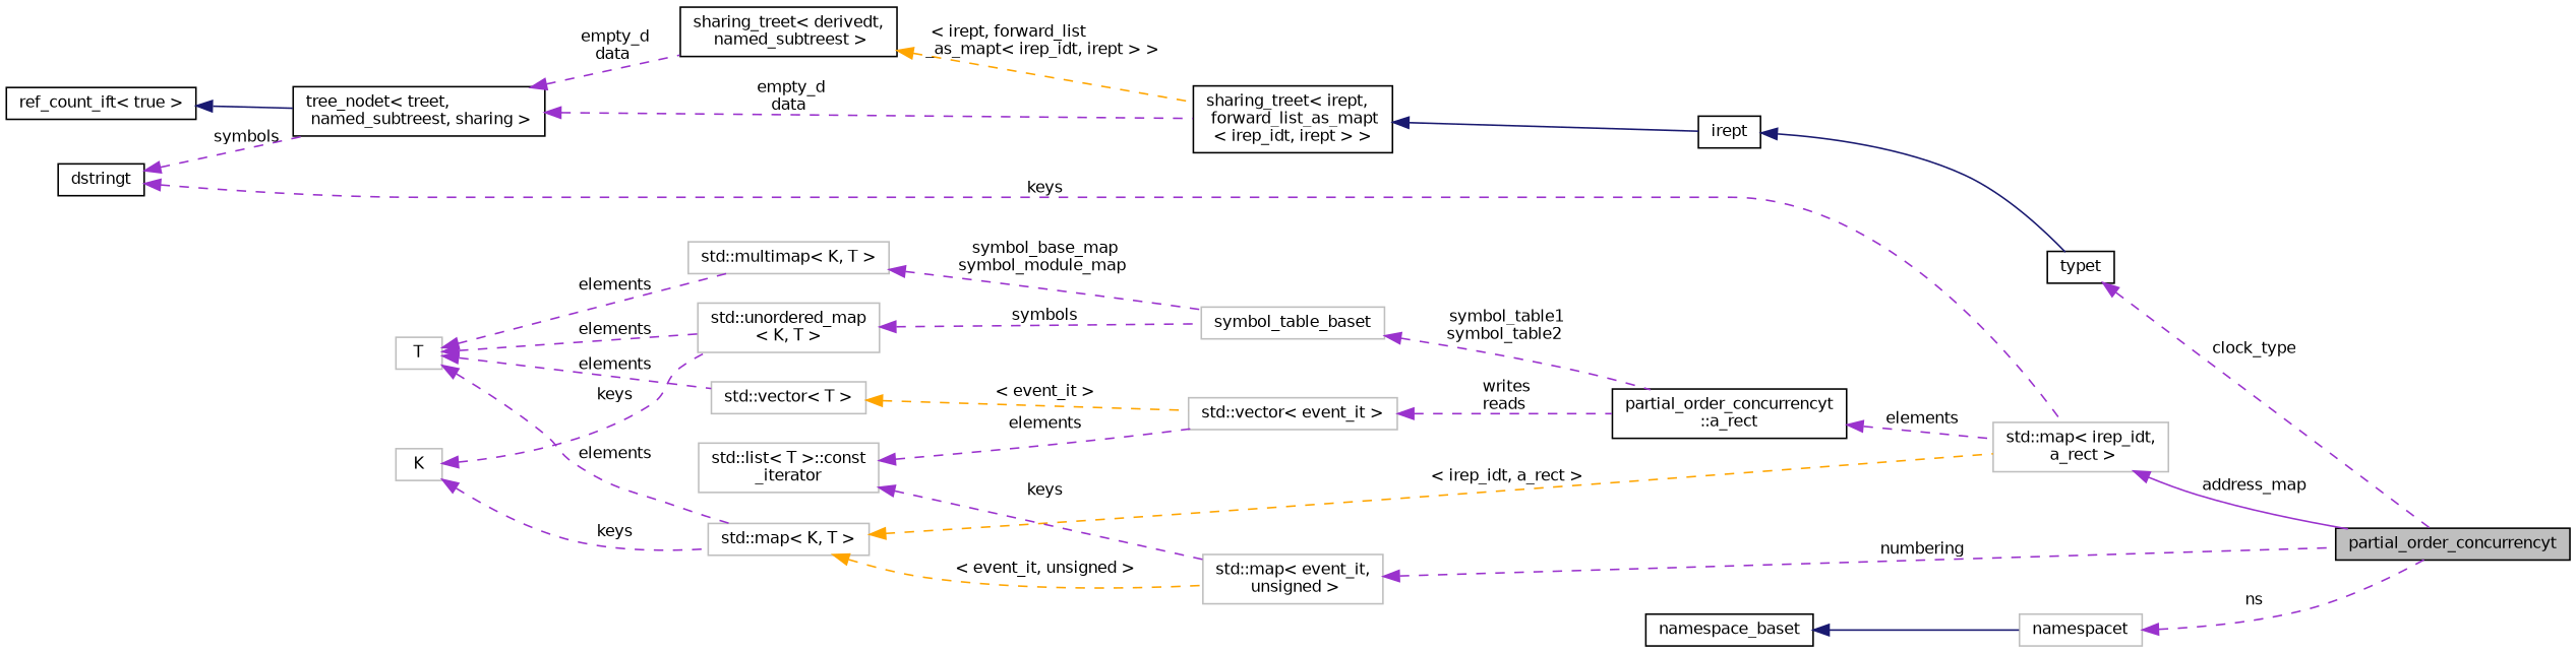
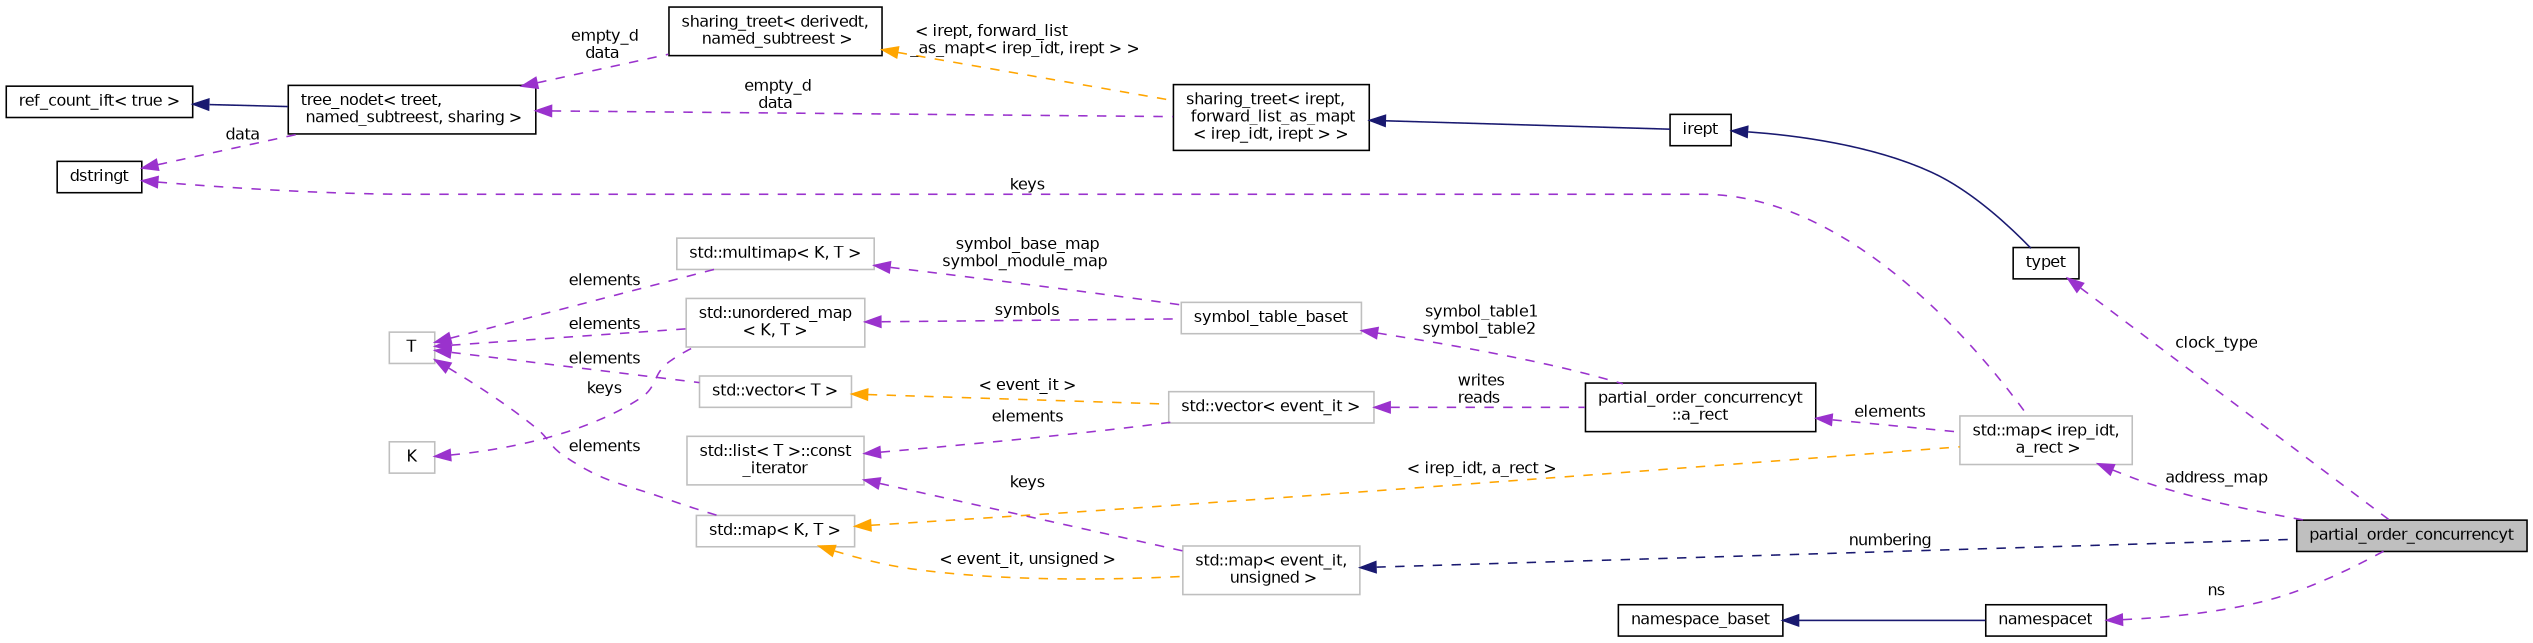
  digraph {
    rankdir=LR
    node [color=black fontname=Helvetica fontsize=10 shape=record]
    edge [color=darkorchid3 dir=back fontname=Helvetica fontsize=10 labelfontname=Helvetica labelfontsize=10 style=dashed]
    n1 [fillcolor=grey75 fontcolor=black height=0.2 label=partial_order_concurrencyt style=filled width=0.4]
    n2 [height=0.2 label=typet width=0.4]
    n3 [height=0.2 label=irept width=0.4]
    n4 [height=0.2 label="sharing_treet\< irept,\l forward_list_as_mapt\l\< irep_idt, irept \> \>" width=0.4]
    n5 [height=0.2 label="tree_nodet\< treet,\l named_subtreest, sharing \>" width=0.4]
    n6 [height=0.2 label="sharing_treet\< derivedt,\l named_subtreest \>" width=0.4]
    n7 [height=0.2 label="ref_count_ift\< true \>" width=0.4]
    n8 [color=grey75 height=0.2 label="std::vector\< T \>" width=0.4]
    n9 [color=grey75 height=0.2 label="std::vector\< event_it \>" width=0.4]
    n10 [height=0.2 label="partial_order_concurrencyt\l::a_rect" width=0.4]
    n11 [color=grey75 height=0.2 label=T width=0.4]
    n12 [color=grey75 height=0.2 label="std::map\< K, T \>" width=0.4]
    n13 [color=grey75 height=0.2 label="std::multimap\< K, T \>" width=0.4]
    n14 [color=grey75 height=0.2 label="std::unordered_map\l\< K, T \>" width=0.4]
    n15 [color=grey75 height=0.2 label="std::map\< irep_idt,\l a_rect \>" width=0.4]
    n16 [color=grey75 height=0.2 label="std::map\< event_it,\l unsigned \>" width=0.4]
    n17 [color=grey75 height=0.2 label=symbol_table_baset width=0.4]
    n18 [height=0.2 label=dstringt width=0.4]
    n19 [color=grey75 height=0.2 label="std::list\< T \>::const\l_iterator" width=0.4]
    n20 [color=grey75 height=0.2 label=K width=0.4]
-   n21 [color=grey75 height=0.2 label=namespacet width=0.4]
+   n21 [height=0.2 label=namespacet width=0.4]
    n22 [height=0.2 label=namespace_baset width=0.4]
    n2 -> n1 [label=" clock_type"]
    n3 -> n2 [color=midnightblue style=solid]
    n4 -> n3 [color=midnightblue style=solid]
    n5 -> n4 [label=" empty_d\ndata"]
    n5 -> n6 [label=" empty_d\ndata"]
    n6 -> n4 [color=orange label=" \< irept, forward_list\l_as_mapt\< irep_idt, irept \> \>"]
    n7 -> n5 [color=midnightblue style=solid]
    n8 -> n9 [color=orange label=" \< event_it \>"]
    n9 -> n10 [label=" writes\nreads"]
    n10 -> n15 [label=" elements"]
    n11 -> n8 [label=" elements"]
    n11 -> n12 [label=" elements"]
    n11 -> n13 [label=" elements"]
    n11 -> n14 [label=" elements"]
    n12 -> n15 [color=orange label=" \< irep_idt, a_rect \>"]
    n12 -> n16 [color=orange label=" \< event_it, unsigned \>"]
    n13 -> n17 [label=" symbol_base_map\nsymbol_module_map"]
    n14 -> n17 [label=" symbols"]
-   n15 -> n1 [label=" address_map" style=solid]
-   n16 -> n1 [label=" numbering"]
+   n15 -> n1 [label=" address_map"]
+   n16 -> n1 [color=midnightblue label=" numbering"]
    n17 -> n10 [label=" symbol_table1\nsymbol_table2"]
-   n18 -> n5 [label=" symbols"]
+   n18 -> n5 [label=" data"]
    n18 -> n15 [label=" keys"]
    n19 -> n9 [label=" elements"]
    n19 -> n16 [label=" keys"]
-   n20 -> n12 [label=" keys"]
    n20 -> n14 [label=" keys"]
    n21 -> n1 [label=" ns"]
    n22 -> n21 [color=midnightblue style=solid]
  }
